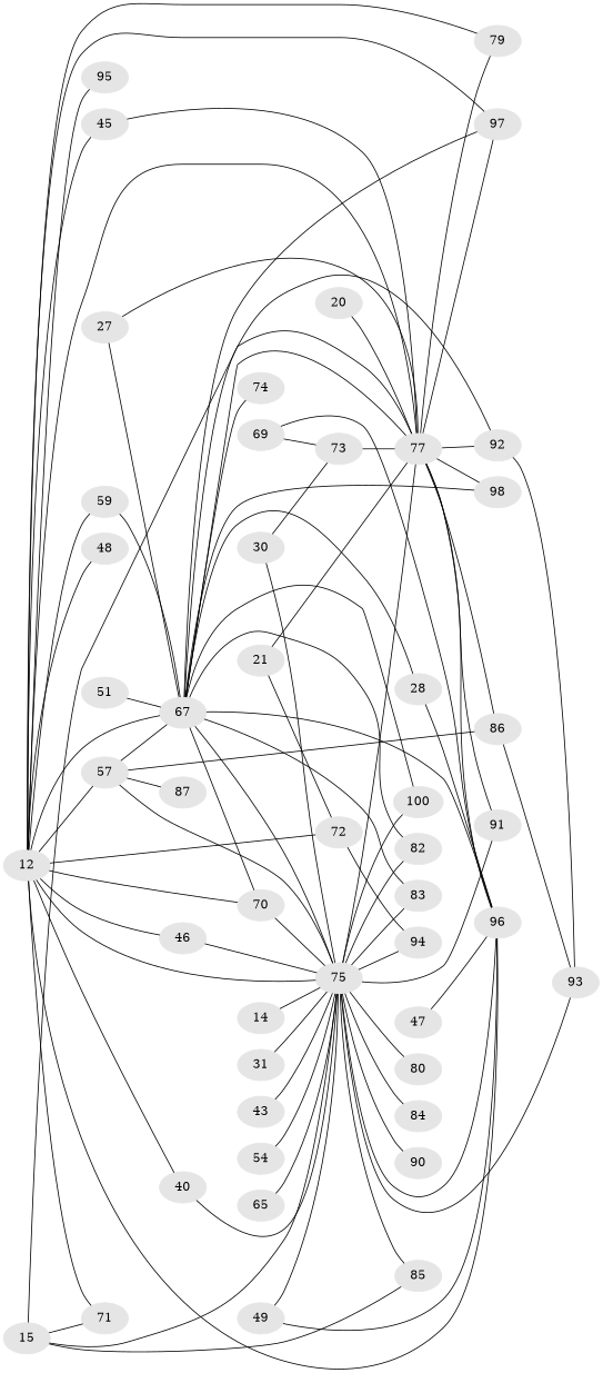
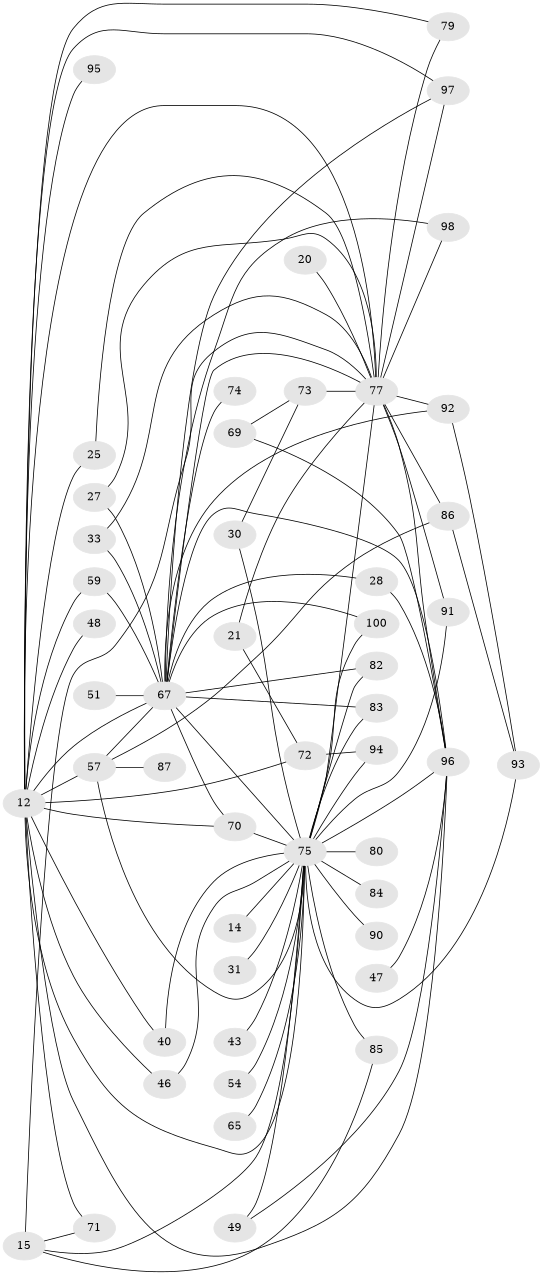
  graph {
    rankdir=LR
    node [color=gray90 style=filled]
    12 [super="+9"]
-   25 [super="+22" label=45]
+   25 [super="+22"]
    40
    46
    48
    57 [super="+45"]
    59
    67 [super="+7+11+17"]
    71 [super="+37"]
    72 [super="+35"]
    75 [super="+36+18+53+8+10"]
    77 [super="+68"]
    79
    95
    96 [super="+23+60+89+26+64+88"]
    97 [super="+81"]
    70 [super="+63"]
    87
    86 [super="+58"]
    74
    n21 [label=28 super="+76"]
    82
    83
    92 [super="+34"]
    98
    100 [super="+66"]
    94
    85 [super="+61"]
    80
    84
    90
    91
    93 [super="+56"]
    14
    15
    20
    21
    27
    73 [super="+16"]
    30
    31
+   33
    43
    47
    49
    51
    54
    65
    69
    12 -- 25 [weight=2]
    12 -- 40
    12 -- 46
    12 -- 48
    12 -- 57
    12 -- 59
    12 -- 67 [weight=4]
    12 -- 71 [weight=3]
    12 -- 72 [weight=2]
    12 -- 75 [weight=10]
    12 -- 77 [weight=4]
    12 -- 79
    12 -- 95 [weight=2]
    12 -- 96 [weight=3]
    12 -- 97 [weight=2]
    12 -- 70
    25 -- 77
    40 -- 75
    46 -- 75
    57 -- 67 [weight=4]
    57 -- 75 [weight=2]
    57 -- 87
    57 -- 86
    59 -- 67
    67 -- 75 [weight=14]
    67 -- 77 [weight=5]
    67 -- 96 [weight=4]
    67 -- 97
    67 -- 70 [weight=3]
    67 -- 74 [weight=2]
    67 -- n21
    67 -- 82
    67 -- 83
    67 -- 92
    67 -- 98
    67 -- 100
    72 -- 94
    75 -- 77 [weight=11]
    75 -- 96 [weight=3]
    75 -- 82
    75 -- 83
    75 -- 100
    75 -- 94
    75 -- 85 [weight=3]
    75 -- 80 [weight=2]
    75 -- 84
    75 -- 90 [weight=2]
    75 -- 91
    75 -- 93 [weight=2]
    77 -- 79
    77 -- 96
    77 -- 97
    77 -- 86
    77 -- 92 [weight=2]
    77 -- 98
    77 -- 91
    70 -- 75
    86 -- 93
    n21 -- 96 [weight=2]
    92 -- 93
    14 -- 75 [weight=2]
    15 -- 71
    15 -- 75
    15 -- 77
    15 -- 85
    20 -- 77 [weight=2]
    21 -- 72
    21 -- 77 [weight=2]
    27 -- 67
    27 -- 77
    73 -- 77 [weight=3]
    30 -- 75
    30 -- 73
    31 -- 75 [weight=2]
+   33 -- 67
+   33 -- 77
    43 -- 75 [weight=2]
    47 -- 96
    49 -- 75 [weight=2]
    49 -- 96
    51 -- 67
    54 -- 75 [weight=2]
    65 -- 75 [weight=2]
    69 -- 96
    69 -- 73
  }
